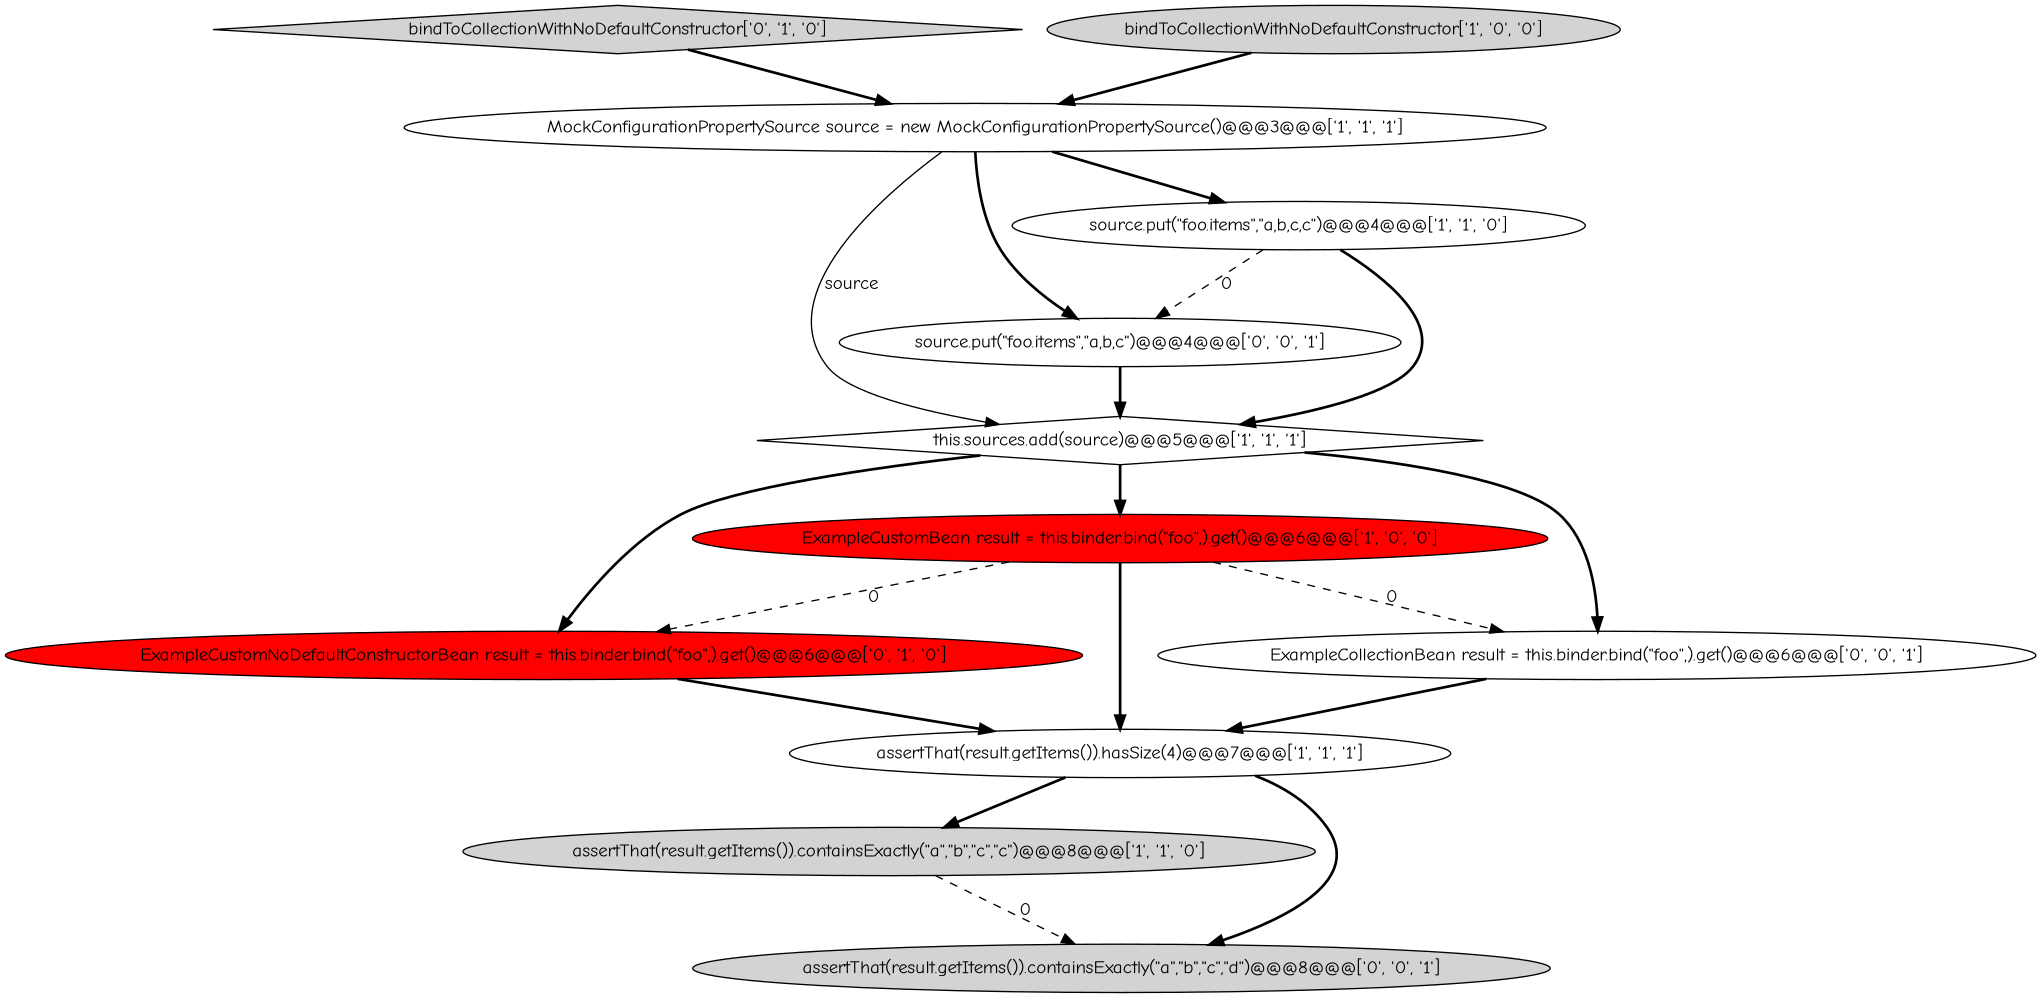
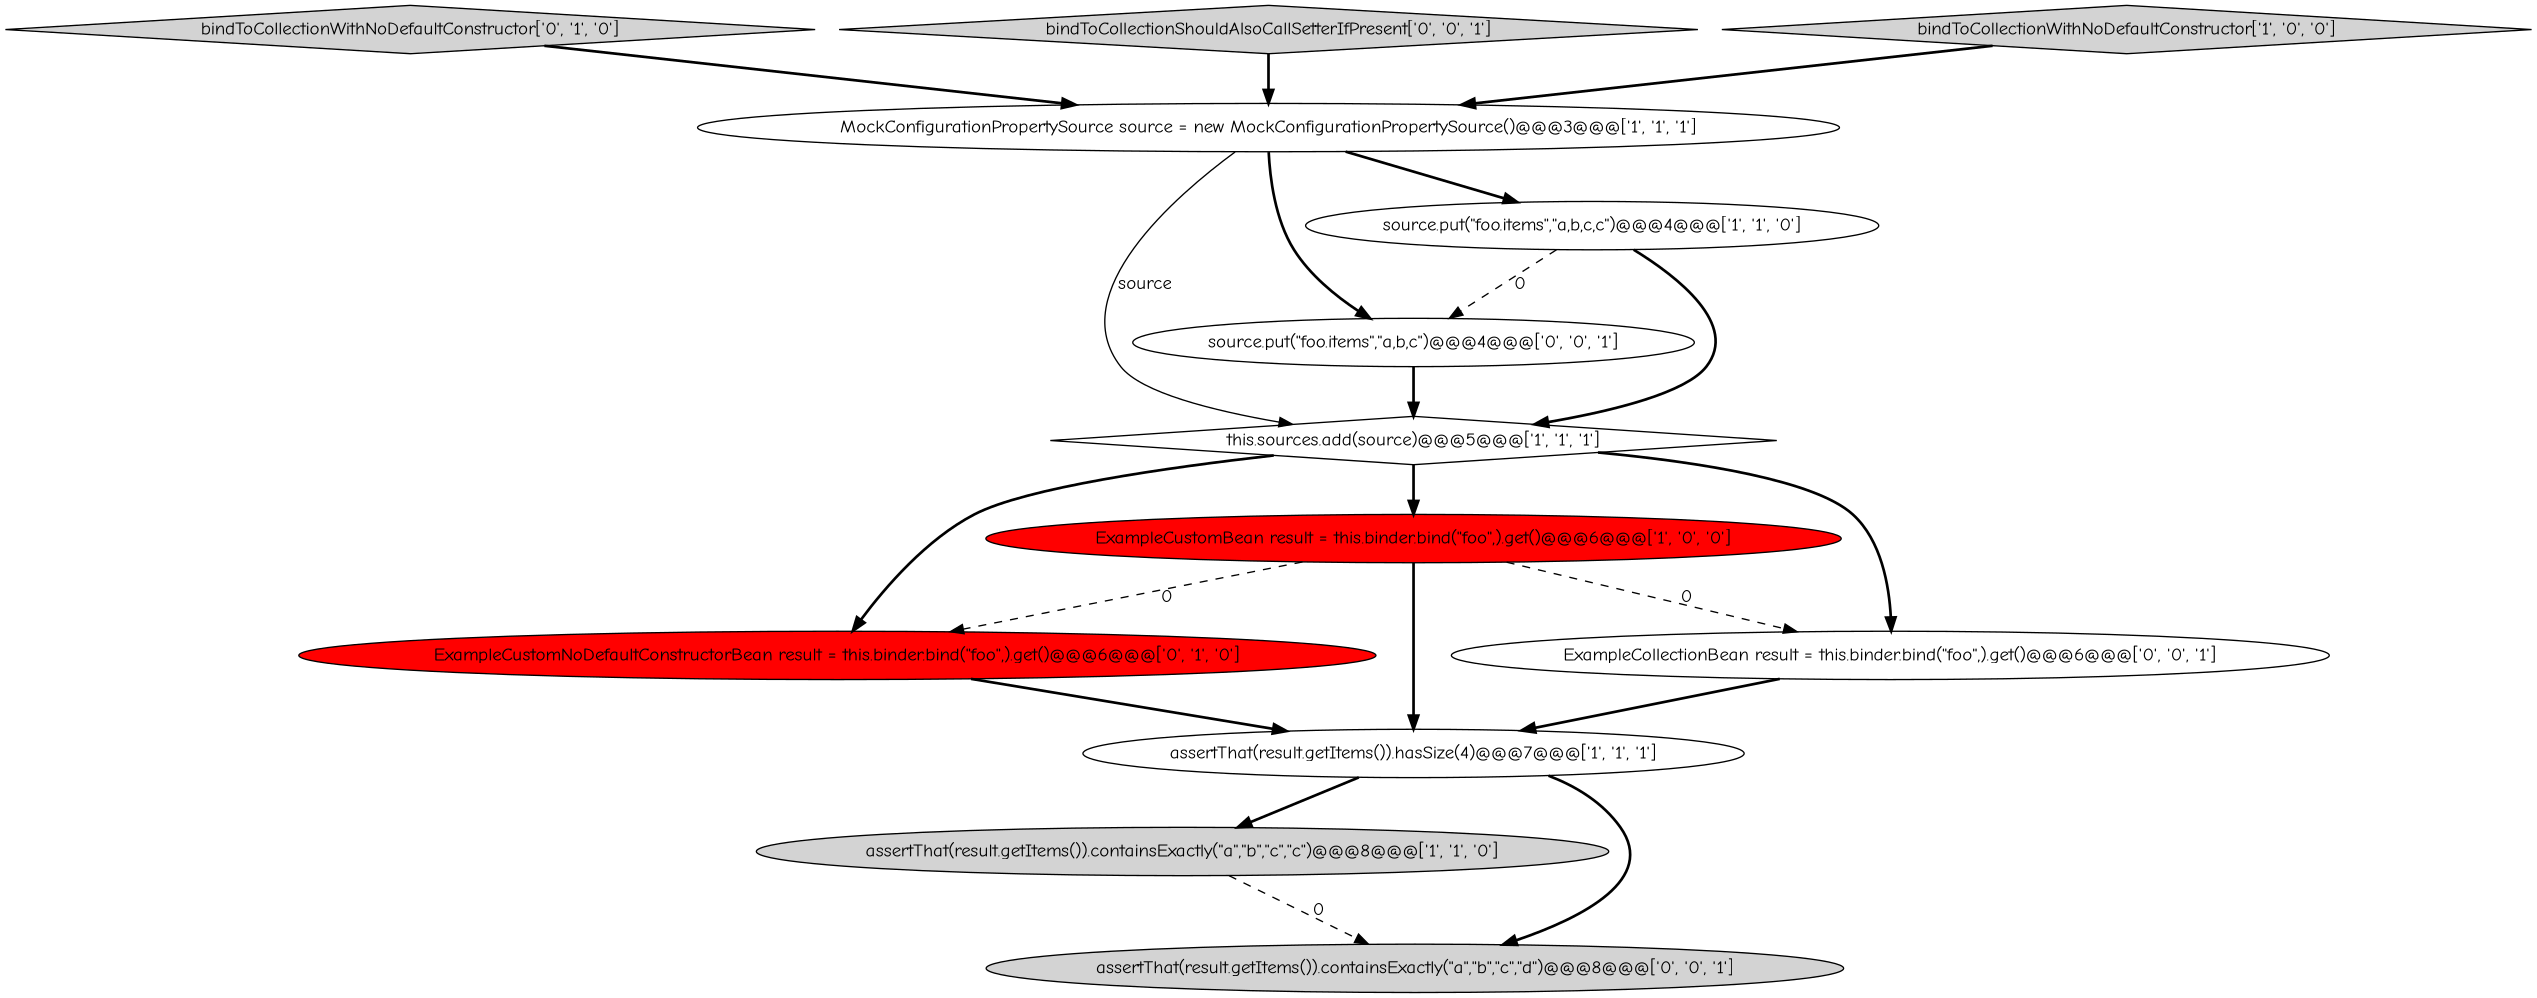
  digraph {
    fontname="Comic Neue"
    node [fillcolor=white fontname="Comic Neue" shape=ellipse style=filled]
    edge [fontname="Comic Neue" style=bold]
    n1 [fillcolor=lightgray label="bindToCollectionWithNoDefaultConstructor['0', '1', '0']" shape=diamond]
    n2 [label="MockConfigurationPropertySource source = new MockConfigurationPropertySource()@@@3@@@['1', '1', '1']"]
    n3 [label="this.sources.add(source)@@@5@@@['1', '1', '1']" shape=diamond]
    n4 [label="source.put(\"foo.items\",\"a,b,c\")@@@4@@@['0', '0', '1']"]
    n5 [label="source.put(\"foo.items\",\"a,b,c,c\")@@@4@@@['1', '1', '0']"]
    n6 [fillcolor=red label="ExampleCustomNoDefaultConstructorBean result = this.binder.bind(\"foo\",).get()@@@6@@@['0', '1', '0']"]
    n7 [label="assertThat(result.getItems()).hasSize(4)@@@7@@@['1', '1', '1']"]
    n8 [fillcolor=lightgray label="assertThat(result.getItems()).containsExactly(\"a\",\"b\",\"c\",\"c\")@@@8@@@['1', '1', '0']"]
    n9 [fillcolor=lightgray label="assertThat(result.getItems()).containsExactly(\"a\",\"b\",\"c\",\"d\")@@@8@@@['0', '0', '1']"]
    n10 [label="ExampleCollectionBean result = this.binder.bind(\"foo\",).get()@@@6@@@['0', '0', '1']"]
    n11 [fillcolor=red label="ExampleCustomBean result = this.binder.bind(\"foo\",).get()@@@6@@@['1', '0', '0']"]
-   n13 [fillcolor=lightgray label="bindToCollectionWithNoDefaultConstructor['1', '0', '0']"]
+   n12 [fillcolor=lightgray label="bindToCollectionShouldAlsoCallSetterIfPresent['0', '0', '1']" shape=diamond]
+   n13 [fillcolor=lightgray label="bindToCollectionWithNoDefaultConstructor['1', '0', '0']" shape=diamond]
    n1 -> n2
    n2 -> n3 [label=source style=solid]
    n2 -> n4
    n2 -> n5
    n3 -> n6
    n3 -> n10
    n3 -> n11
    n4 -> n3
    n5 -> n3
    n5 -> n4 [label=0 style=dashed]
    n6 -> n7
    n7 -> n8
    n7 -> n9
    n8 -> n9 [label=0 style=dashed]
    n10 -> n7
    n11 -> n6 [label=0 style=dashed]
    n11 -> n7
    n11 -> n10 [label=0 style=dashed]
+   n12 -> n2
    n13 -> n2
  }
